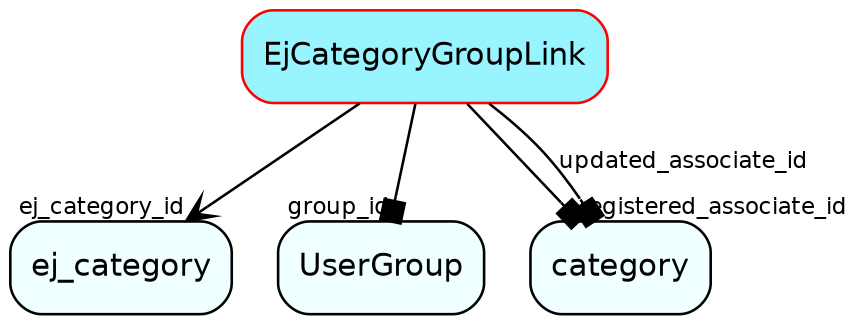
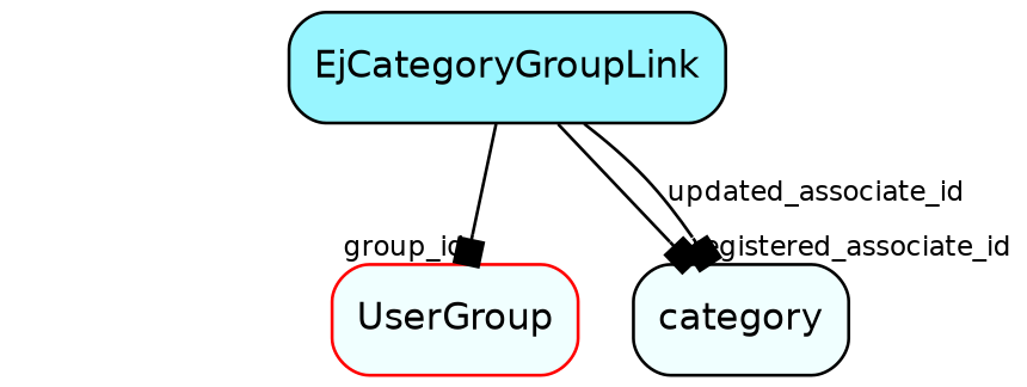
  digraph {
    node [color=red fillcolor=azure1 fontname=Helvetica fontsize=12 shape=box style="rounded, filled"]
    edge [arrowhead=box fontname=Helvetica fontsize=9]
-   EjCategoryGroupLink [fillcolor=cadetblue1]
-   ej_category [color=black]
-   UserGroup [color=black]
+   EjCategoryGroupLink [color=black fillcolor=cadetblue1]
+   UserGroup
    n4 [color=black label=category]
-   EjCategoryGroupLink -> ej_category [arrowhead=vee headlabel=ej_category_id]
    EjCategoryGroupLink -> UserGroup [headlabel=group_id]
    EjCategoryGroupLink -> n4 [headlabel=registered_associate_id]
    EjCategoryGroupLink -> n4 [label=updated_associate_id]
  }
